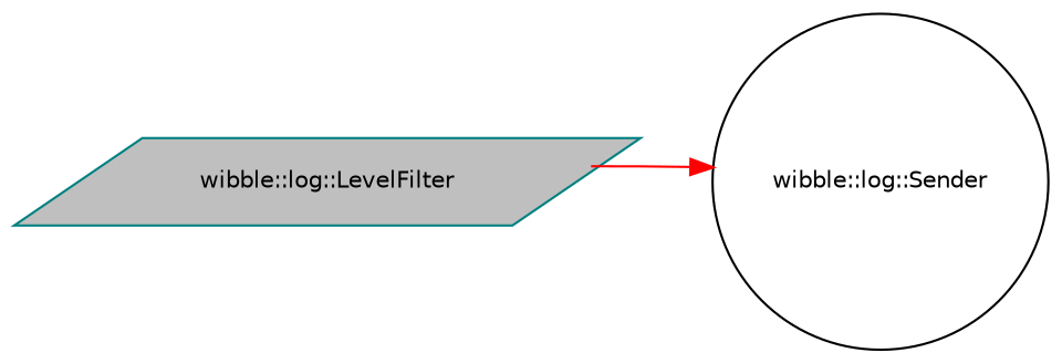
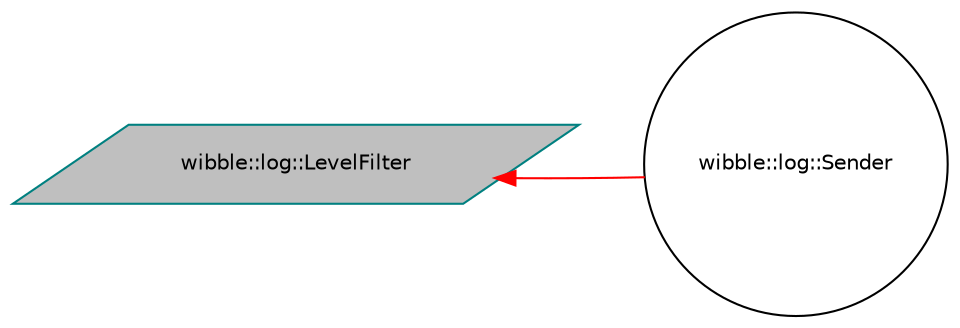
  digraph {
    rankdir=LR
    node [fontname=Helvetica fontsize=10 style=filled]
    n1 [color=teal fillcolor=grey75 fontcolor=black height=0.2 label="wibble::log::LevelFilter" shape=parallelogram width=0.4]
    n2 [color=black fillcolor=white height=0.2 label="wibble::log::Sender" shape=circle width=0.4]
-   n2 -> n1 [color=red dir=back fontname=Helvetica fontsize=10 labelfontname=Helvetica labelfontsize=10 style=solid]
+   n1 -> n2 [color=red dir=back fontname=Helvetica fontsize=10 labelfontname=Helvetica labelfontsize=10 style=solid]
  }
